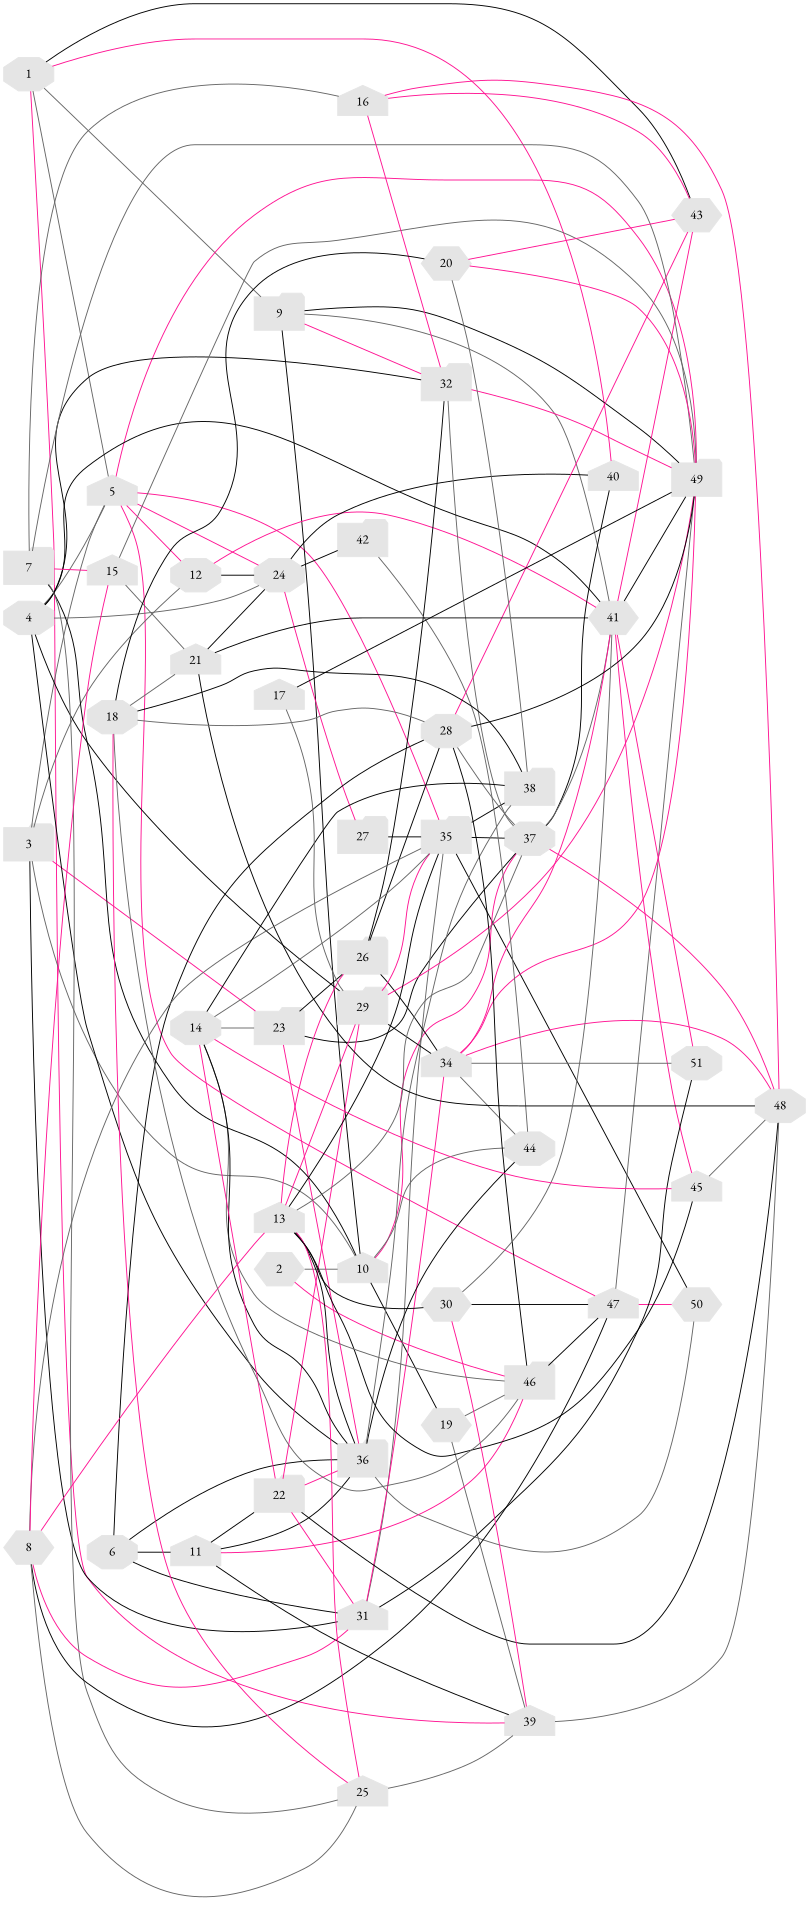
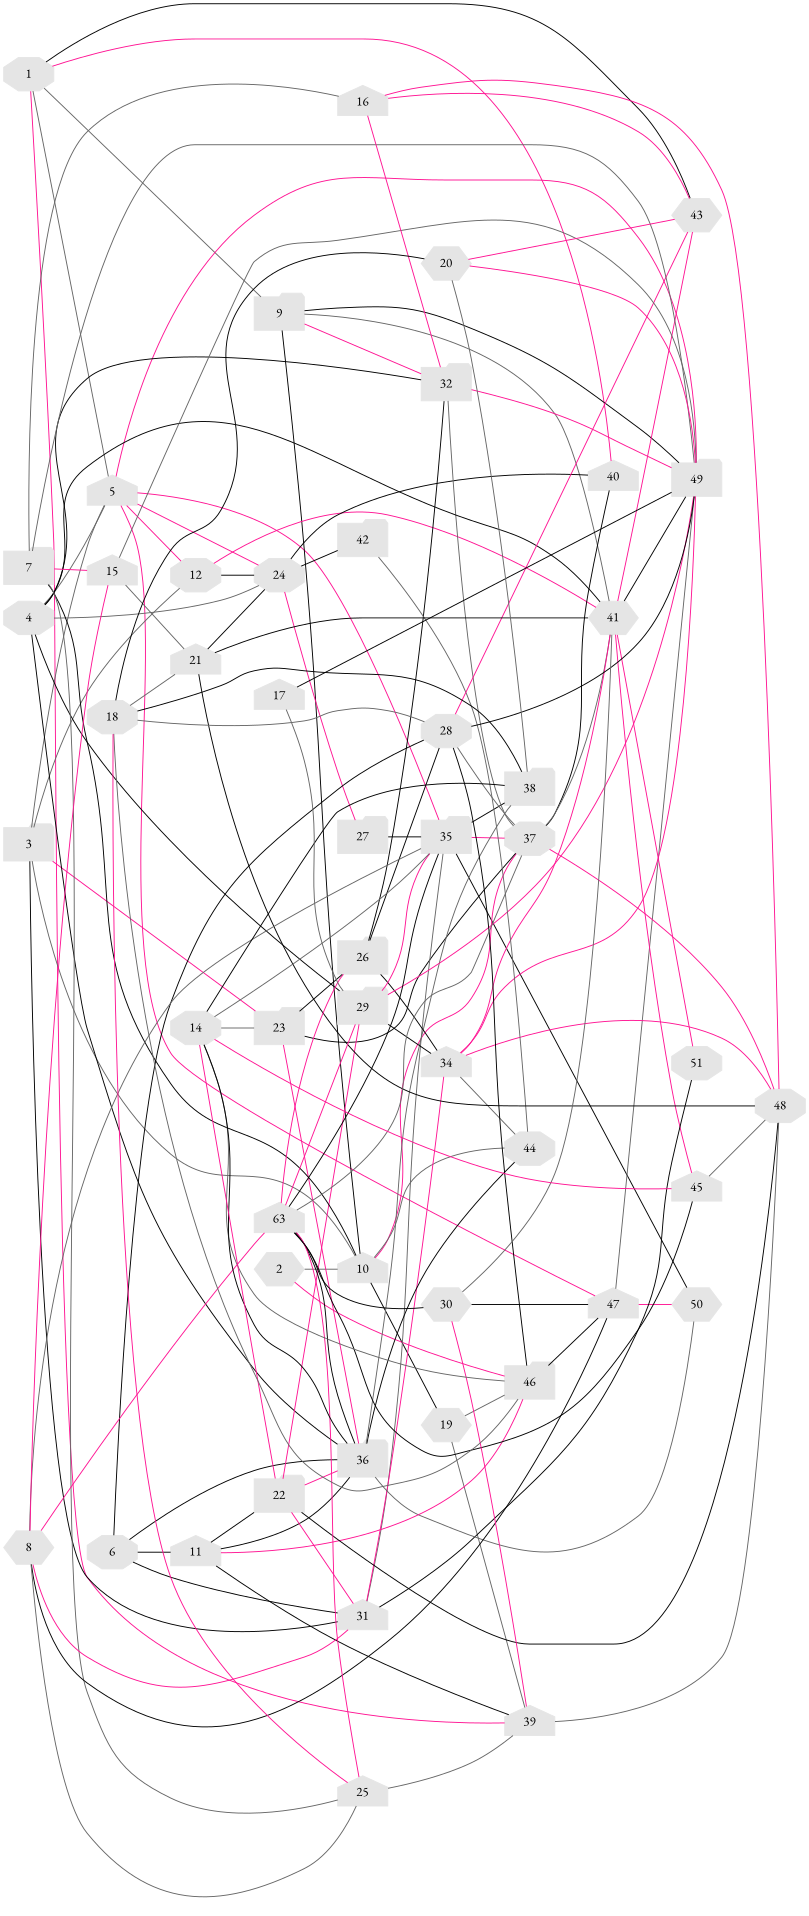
  graph {
    fontname="EB Garamond"
    rankdir=LR
    node [color=gray90 fontname="EB Garamond" shape=house style=filled]
    edge [color=black fontname="EB Garamond" weight=1.0]
    1 [shape=octagon]
    5
    9 [shape=folder]
    39
    40
    43 [shape=hexagon]
    12 [shape=octagon]
    24 [shape=octagon]
    35 [shape=folder]
    47
    49 [shape=folder]
    10
    32 [shape=folder]
    41 [shape=hexagon]
    48 [shape=octagon]
    2 [shape=hexagon]
    46 [shape=folder]
    19 [shape=hexagon]
    37 [shape=octagon]
    44 [shape=octagon]
    3 [shape=folder]
    23 [shape=folder]
    31
    36 [shape=folder]
    26 [shape=folder]
    34
    51 [shape=octagon]
    4 [shape=octagon]
    29 [shape=folder]
    27 [shape=folder]
    42 [shape=folder]
    38 [shape=folder]
    50 [shape=hexagon]
    45
    6 [shape=octagon]
    11
    28 [shape=octagon]
    22 [shape=folder]
    7 [shape=folder]
    15
    16
    25
    21
    8 [shape=hexagon]
-   13
+   13 [label=63]
    30 [shape=hexagon]
    14 [shape=octagon]
    17
    18 [shape=octagon]
    20 [shape=hexagon]
    1 -- 5 [color=gray40]
    1 -- 9 [color=gray40]
    1 -- 39 [color=deeppink]
    1 -- 40 [color=deeppink]
    1 -- 43
    5 -- 12 [color=deeppink]
    5 -- 24 [color=deeppink]
    5 -- 35 [color=deeppink]
    5 -- 47 [color=deeppink]
    5 -- 49 [color=deeppink]
    9 -- 49
    9 -- 10
    9 -- 32 [color=deeppink]
    9 -- 41 [color=gray40]
    39 -- 48 [color=gray40]
    12 -- 24
    12 -- 41 [color=deeppink]
    24 -- 40
    24 -- 27 [color=deeppink]
    24 -- 42
-   35 -- 37
+   35 -- 37 [color=deeppink]
    35 -- 38
    35 -- 50
    47 -- 49 [color=gray40]
    47 -- 50 [color=deeppink]
    10 -- 19
    10 -- 37 [color=deeppink]
    10 -- 44 [color=gray40]
    32 -- 49 [color=deeppink]
    32 -- 37 [color=gray40]
    41 -- 43 [color=deeppink]
    41 -- 49
    41 -- 51 [color=deeppink]
    41 -- 45 [color=deeppink]
    2 -- 10 [color=gray40]
    2 -- 46 [color=deeppink]
    46 -- 47
    19 -- 39 [color=gray40]
    19 -- 46 [color=gray40]
    37 -- 40
    37 -- 41 [color=gray40]
    37 -- 48 [color=deeppink]
    3 -- 5 [color=gray40]
    3 -- 12 [color=gray40]
    3 -- 10 [color=gray40]
    3 -- 23 [color=deeppink]
    3 -- 31
    23 -- 37
    23 -- 36 [color=deeppink]
    23 -- 26
    31 -- 35 [color=gray40 weight=2.0]
    31 -- 34 [color=deeppink]
    31 -- 51
    36 -- 44
    36 -- 38 [color=gray40]
    36 -- 50 [color=gray40]
    26 -- 32
    26 -- 34
    26 -- 28
    34 -- 49 [color=deeppink]
    34 -- 41 [color=deeppink]
    34 -- 48 [color=deeppink]
    34 -- 44 [color=gray40]
-   34 -- 51 [color=gray40]
    4 -- 5 [color=gray40]
    4 -- 24 [color=gray40 weight=2.0]
    4 -- 32
    4 -- 41
    4 -- 36
    4 -- 29
    29 -- 35 [color=deeppink]
    29 -- 49 [color=deeppink]
    29 -- 34
    27 -- 35
    42 -- 44 [color=gray40]
    45 -- 48 [color=gray40]
    6 -- 31 [weight=2.0]
    6 -- 36
    6 -- 11
    6 -- 28
    11 -- 39
    11 -- 46 [color=deeppink]
    11 -- 36
    11 -- 22
    28 -- 43 [color=deeppink]
    28 -- 49 [weight=2.0]
    28 -- 46
    28 -- 37 [color=gray40]
    22 -- 48
    22 -- 31 [color=deeppink]
    22 -- 36 [color=deeppink]
    22 -- 29 [color=deeppink]
    7 -- 49 [color=gray40]
    7 -- 10
    7 -- 15 [color=deeppink]
    7 -- 16 [color=gray40]
    7 -- 25 [color=gray40]
    15 -- 49 [color=gray40]
    15 -- 21 [color=gray40]
    16 -- 43 [color=deeppink]
    16 -- 32 [color=deeppink]
    16 -- 48 [color=deeppink]
    25 -- 39 [color=gray40]
    21 -- 24
    21 -- 41
    21 -- 48
    8 -- 35 [color=gray40]
    8 -- 47
    8 -- 31 [color=deeppink]
    8 -- 15 [color=deeppink]
    8 -- 25 [color=gray40]
    8 -- 13 [color=deeppink]
    13 -- 35
    13 -- 37 [color=gray40]
    13 -- 36
    13 -- 26 [color=deeppink]
    13 -- 29 [color=deeppink]
    13 -- 45
    13 -- 25 [color=deeppink]
    13 -- 30
    30 -- 39 [color=deeppink]
    30 -- 47
    30 -- 41 [color=gray40]
    14 -- 35 [color=gray40]
    14 -- 46 [color=gray40]
    14 -- 23 [color=gray40]
    14 -- 36
    14 -- 38
    14 -- 45 [color=deeppink]
    14 -- 22 [color=deeppink]
    17 -- 49
    17 -- 29 [color=gray40]
    18 -- 46 [color=gray40]
    18 -- 38
    18 -- 28 [color=gray40]
    18 -- 25 [color=deeppink]
    18 -- 21 [color=gray40]
    18 -- 20
    20 -- 43 [color=deeppink]
    20 -- 49 [color=deeppink weight=2.0]
    20 -- 38 [color=gray40]
  }
